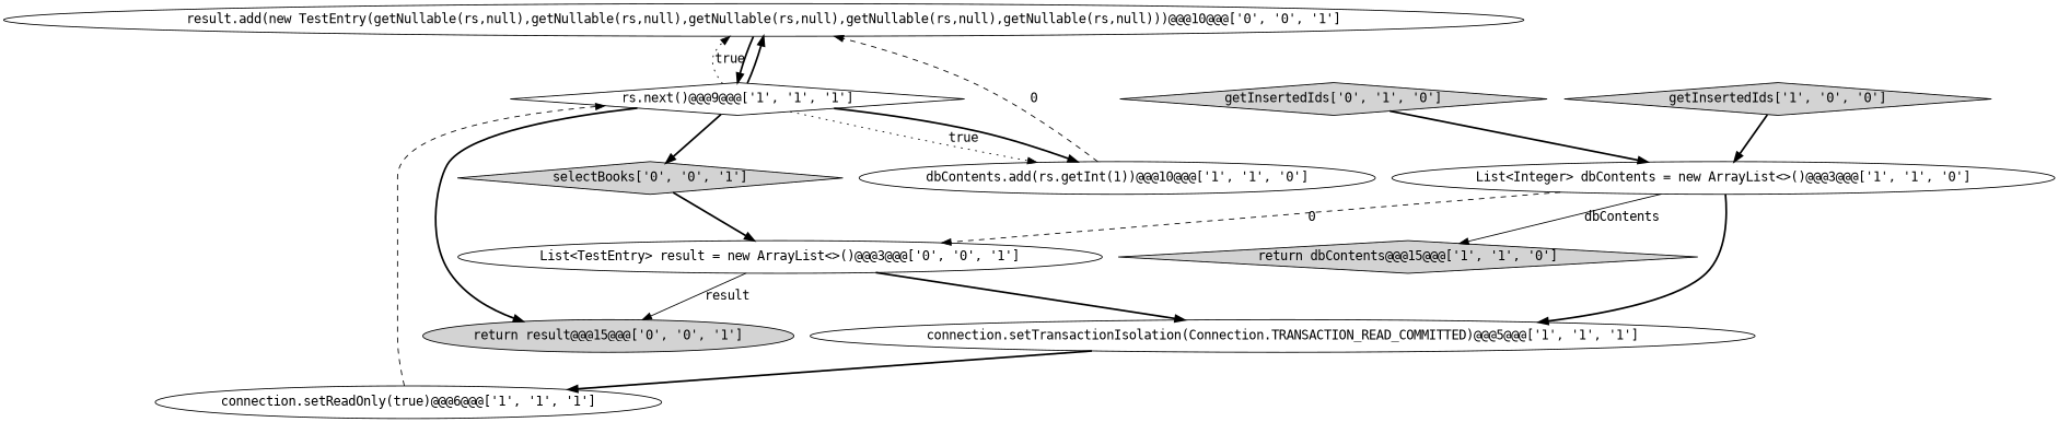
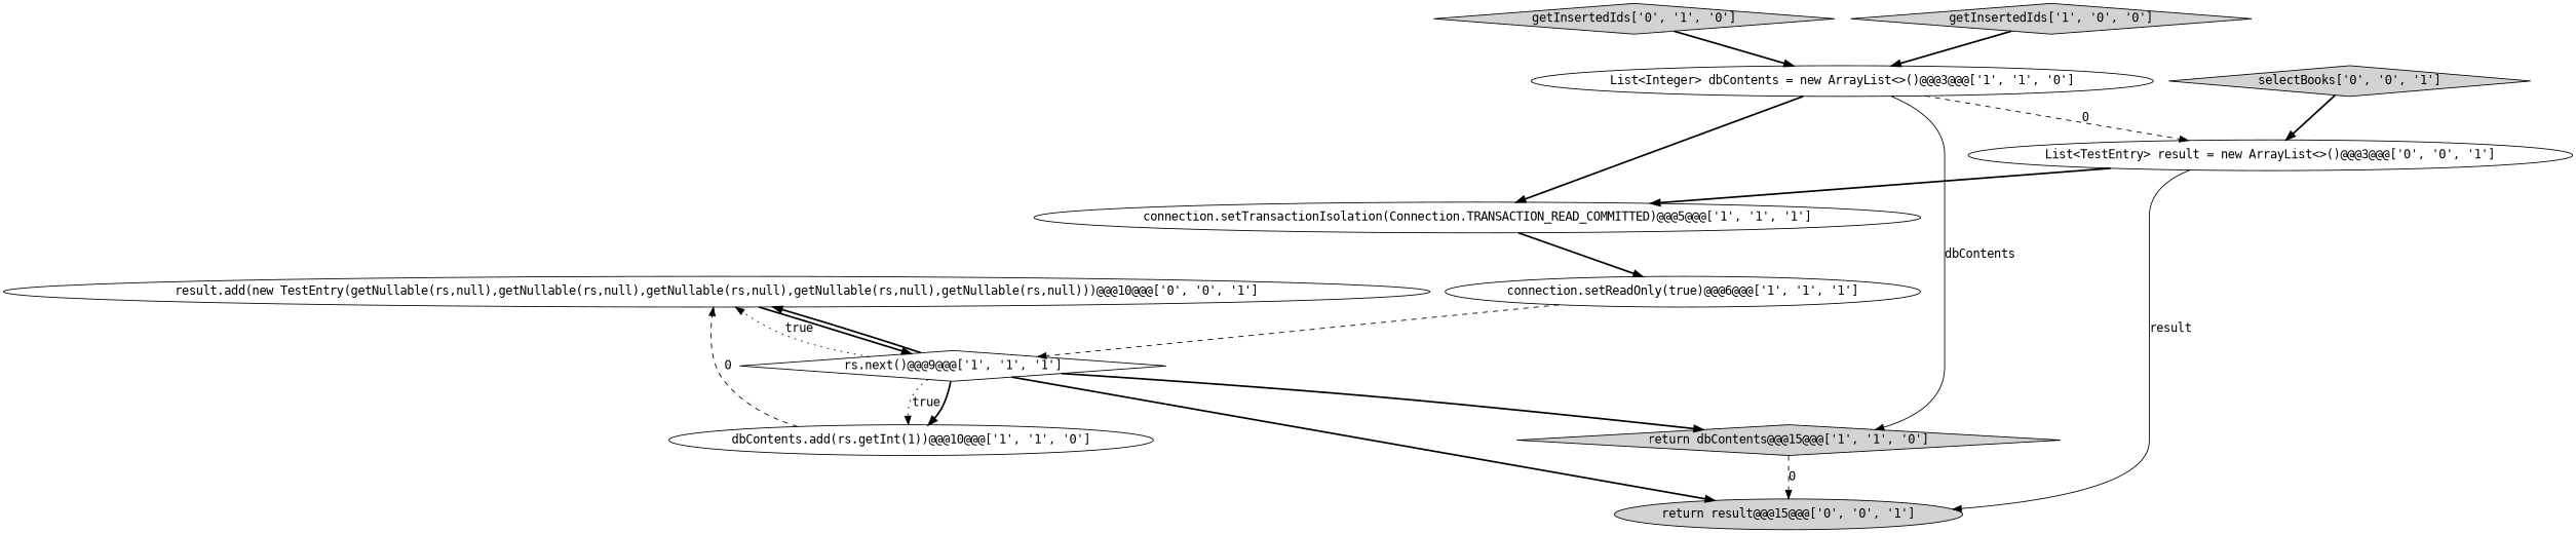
  digraph {
    fontname="DejaVu Sans Mono"
    node [fillcolor=white fontname="DejaVu Sans Mono" shape=ellipse style=filled]
    edge [fontname="DejaVu Sans Mono" style=bold]
    n1 [label="result.add(new TestEntry(getNullable(rs,null),getNullable(rs,null),getNullable(rs,null),getNullable(rs,null),getNullable(rs,null)))@@@10@@@['0', '0', '1']"]
    n2 [label="rs.next()@@@9@@@['1', '1', '1']" shape=diamond]
    n3 [fillcolor=lightgray label="return result@@@15@@@['0', '0', '1']"]
    n4 [label="dbContents.add(rs.getInt(1))@@@10@@@['1', '1', '0']"]
    n5 [fillcolor=lightgray label="return dbContents@@@15@@@['1', '1', '0']" shape=diamond]
    n6 [label="List<Integer> dbContents = new ArrayList<>()@@@3@@@['1', '1', '0']"]
    n7 [label="connection.setTransactionIsolation(Connection.TRANSACTION_READ_COMMITTED)@@@5@@@['1', '1', '1']"]
    n8 [label="List<TestEntry> result = new ArrayList<>()@@@3@@@['0', '0', '1']"]
    n9 [label="connection.setReadOnly(true)@@@6@@@['1', '1', '1']"]
    n10 [fillcolor=lightgray label="selectBooks['0', '0', '1']" shape=diamond]
    n11 [fillcolor=lightgray label="getInsertedIds['0', '1', '0']" shape=diamond]
    n12 [fillcolor=lightgray label="getInsertedIds['1', '0', '0']" shape=diamond]
    n1 -> n2
    n2 -> n1
    n2 -> n1 [label=true style=dotted]
    n2 -> n3
    n2 -> n4 [label=true style=dotted]
    n2 -> n4
-   n2 -> n10
+   n2 -> n5
    n4 -> n1 [label=0 style=dashed]
+   n5 -> n3 [label=0 style=dashed]
    n6 -> n5 [label=dbContents style=solid]
    n6 -> n7
    n6 -> n8 [label=0 style=dashed]
    n7 -> n9
    n8 -> n3 [label=result style=solid]
    n8 -> n7
    n9 -> n2 [style=dashed]
    n10 -> n8
    n11 -> n6
    n12 -> n6
  }
